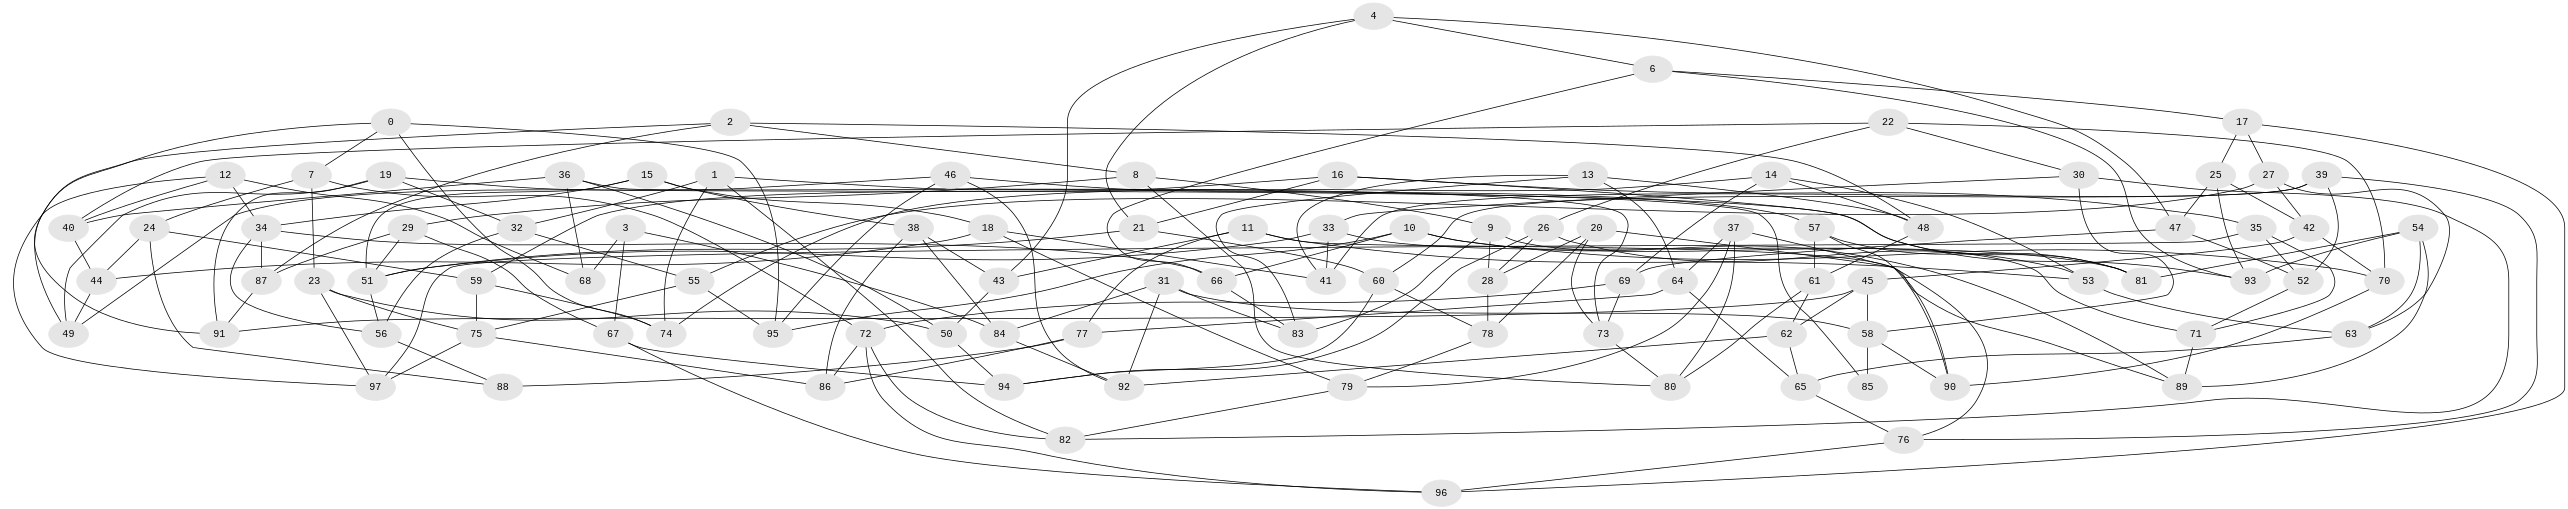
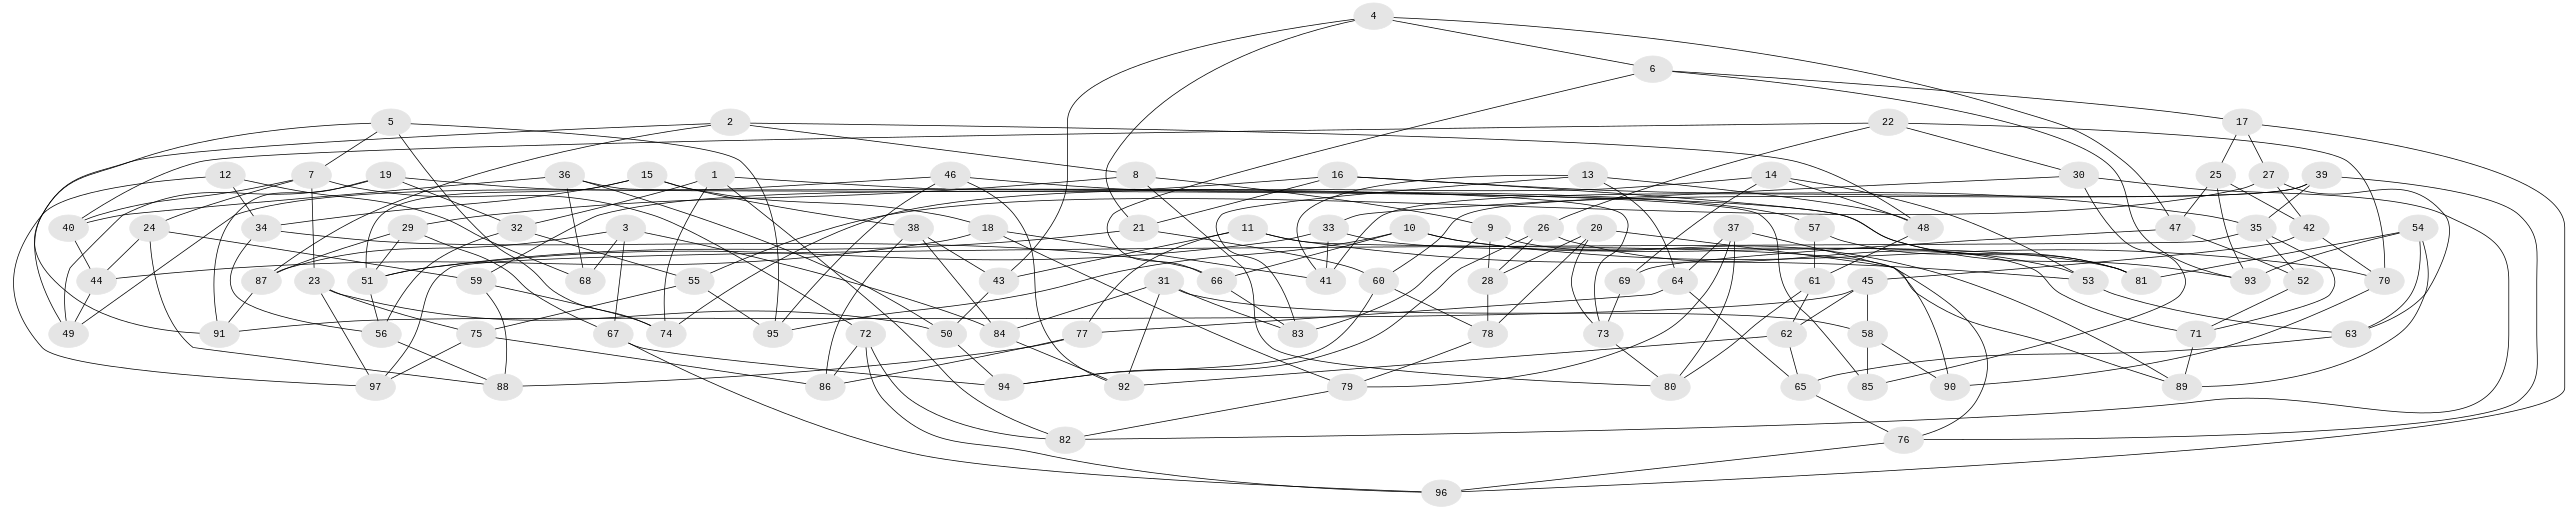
  graph {
    fontname="Liberation Mono"
    node [color=gray90 fontname="Liberation Mono" style=filled]
    edge [fontname="Liberation Mono"]
    1
    32
    74
    82
    85
    55
    56
    2
    8
    48
    49
    87
    9
    29
    80
    61
    91
    3
    67
    68
    84
    96
    94
    92
    4
    6
    21
    43
    47
    17
    66
    93
    51
    60
    50
    69
    52
-   5 [label=0]
+   5
    7
    95
    23
    24
    72
    25
    27
    83
    97
    75
    59
    44
    88
    86
    28
    71
    78
    89
    10
    70
    90
    11
    53
    77
    63
    12
    34
    40
    13
    41
    64
    65
    14
    73
    15
    18
    38
    79
    16
    35
    81
    42
    19
    20
    76
    22
    26
    30
    33
    45
    31
    58
    36
    37
    39
    62
    46
    57
    54
    1 -- 32
    1 -- 74
    1 -- 82
    1 -- 85
    32 -- 55
    32 -- 56
    55 -- 95
    55 -- 75
    56 -- 88
    2 -- 8
    2 -- 48
    2 -- 49
    2 -- 87
    8 -- 9
    8 -- 29
    8 -- 80
    48 -- 61
    87 -- 91
    9 -- 83
    9 -- 28
    9 -- 71
    29 -- 87
    29 -- 67
    29 -- 51
    61 -- 80
    61 -- 62
-   34 -- 87
+   3 -- 87
    3 -- 67
    3 -- 68
    3 -- 84
    67 -- 96
    67 -- 94
    84 -- 92
    4 -- 6
    4 -- 21
    4 -- 43
    4 -- 47
    6 -- 17
    6 -- 66
    6 -- 93
    21 -- 51
    21 -- 60
    43 -- 50
    47 -- 69
    47 -- 52
    17 -- 96
    17 -- 25
    17 -- 27
    66 -- 83
    51 -- 56
    60 -- 94
    60 -- 78
    50 -- 94
-   69 -- 72
    69 -- 73
    52 -- 71
    5 -- 74
    5 -- 91
    5 -- 7
    5 -- 95
    7 -- 23
    7 -- 24
    7 -- 72
    23 -- 50
    23 -- 97
    23 -- 75
    24 -- 59
    24 -- 44
    24 -- 88
    72 -- 82
    72 -- 96
    72 -- 86
    25 -- 47
    25 -- 93
    25 -- 42
    27 -- 55
    27 -- 63
    27 -- 42
    75 -- 97
    75 -- 86
    59 -- 74
-   59 -- 75
+   59 -- 88
    44 -- 49
    28 -- 78
    71 -- 89
    78 -- 79
    10 -- 66
    10 -- 95
    10 -- 89
    10 -- 70
    70 -- 90
    11 -- 43
    11 -- 89
    11 -- 53
    11 -- 77
    53 -- 63
    77 -- 88
    77 -- 86
    63 -- 65
    12 -- 68
    12 -- 97
    12 -- 34
-   12 -- 40
+   7 -- 40
    34 -- 56
    34 -- 66
    40 -- 44
    13 -- 48
    13 -- 83
    13 -- 41
    13 -- 64
    64 -- 77
    64 -- 65
    65 -- 76
    14 -- 74
    14 -- 48
    14 -- 69
    14 -- 53
    73 -- 80
    15 -- 51
    15 -- 34
    15 -- 18
    15 -- 38
    18 -- 44
    18 -- 41
    18 -- 79
    38 -- 84
    38 -- 43
    38 -- 86
    79 -- 82
    16 -- 21
    16 -- 59
    16 -- 35
    16 -- 81
    35 -- 52
    35 -- 97
    35 -- 71
    42 -- 70
    42 -- 45
    19 -- 32
    19 -- 49
    19 -- 91
    19 -- 93
    20 -- 28
    20 -- 78
    20 -- 73
    20 -- 76
    76 -- 96
    22 -- 70
    22 -- 40
    22 -- 26
    22 -- 30
    26 -- 94
    26 -- 28
    26 -- 53
    30 -- 82
-   30 -- 58
+   30 -- 85
    30 -- 33
    33 -- 51
    33 -- 41
    33 -- 81
    45 -- 91
    45 -- 58
    45 -- 62
    31 -- 84
    31 -- 92
    31 -- 83
    31 -- 58
    58 -- 85
    58 -- 90
    36 -- 68
    36 -- 50
    36 -- 40
    36 -- 73
    37 -- 80
    37 -- 90
    37 -- 64
    37 -- 79
    39 -- 60
-   39 -- 52
+   39 -- 35
    39 -- 41
    39 -- 76
    62 -- 92
    62 -- 65
    46 -- 49
    46 -- 92
    46 -- 95
    46 -- 57
    57 -- 61
-   57 -- 90
    57 -- 81
    54 -- 93
    54 -- 89
    54 -- 63
    54 -- 81
  }
